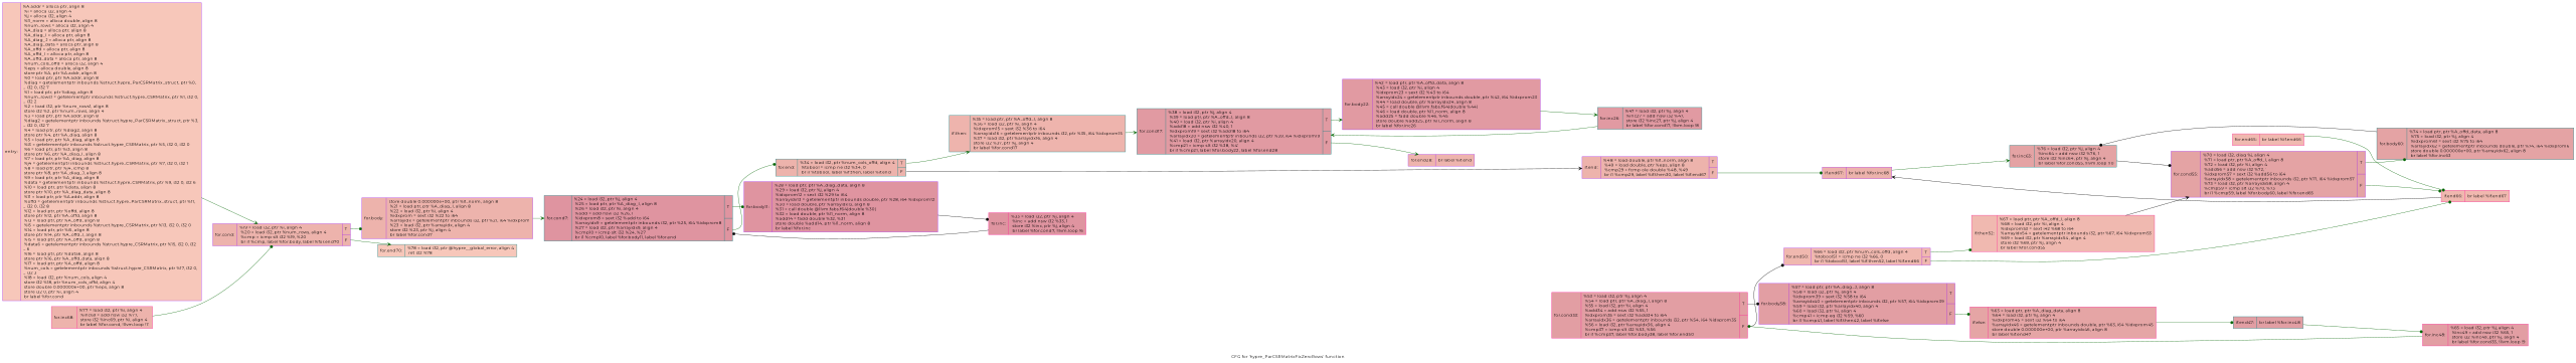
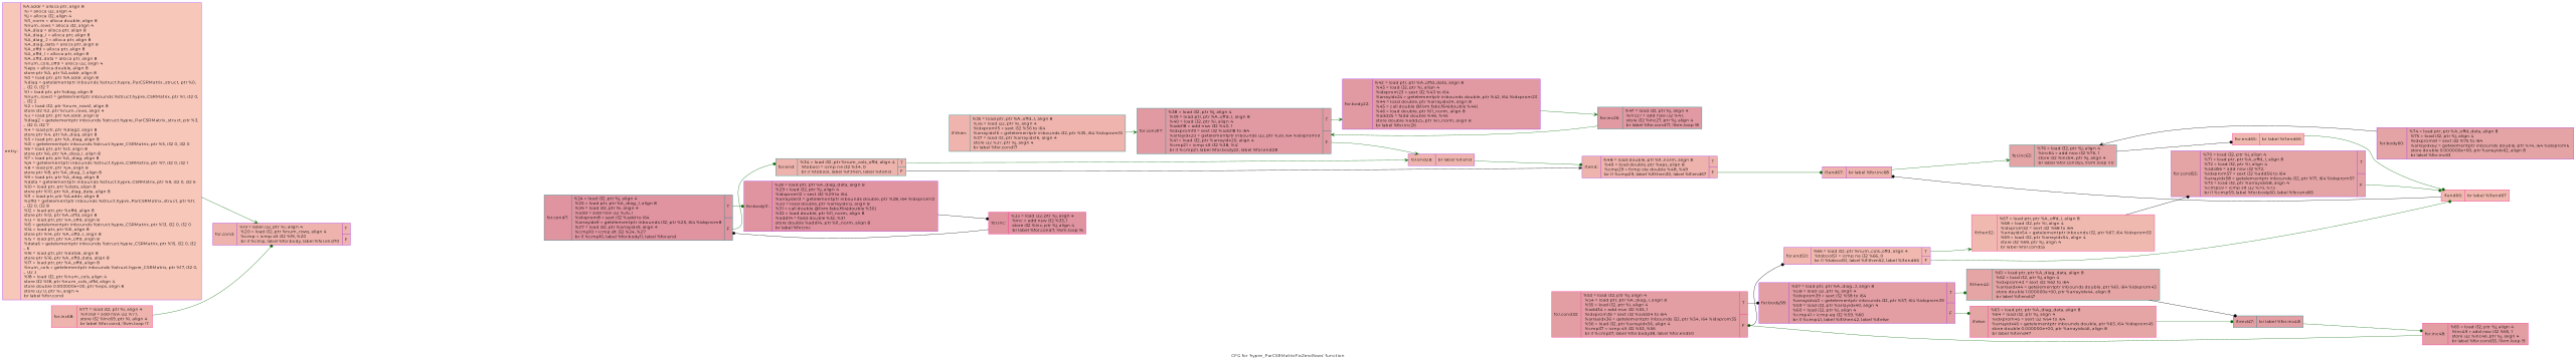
  digraph {
    fontname=Montserrat
    label="CFG for 'hypre_ParCSRMatrixFixZeroRows' function"
    rankdir=LR
    node [color=purple fillcolor="#d6524470" fontname=Montserrat shape=record style=filled]
    edge [arrowhead=dot color=darkgreen fontname=Montserrat]
-   n1 [fillcolor="#ec7f6370" label="{entry:\l|  %A.addr = alloca ptr, align 8\l  %i = alloca i32, align 4\l  %j = alloca i32, align 4\l  %l1_norm = alloca double, align 8\l  %num_rows = alloca i32, align 4\l  %A_diag = alloca ptr, align 8\l  %A_diag_I = alloca ptr, align 8\l  %A_diag_J = alloca ptr, align 8\l  %A_diag_data = alloca ptr, align 8\l  %A_offd = alloca ptr, align 8\l  %A_offd_I = alloca ptr, align 8\l  %A_offd_data = alloca ptr, align 8\l  %num_cols_offd = alloca i32, align 4\l  %eps = alloca double, align 8\l  store ptr %A, ptr %A.addr, align 8\l  %0 = load ptr, ptr %A.addr, align 8\l  %diag = getelementptr inbounds %struct.hypre_ParCSRMatrix_struct, ptr %0,\l... i32 0, i32 7\l  %1 = load ptr, ptr %diag, align 8\l  %num_rows1 = getelementptr inbounds %struct.hypre_CSRMatrix, ptr %1, i32 0,\l... i32 2\l  %2 = load i32, ptr %num_rows1, align 8\l  store i32 %2, ptr %num_rows, align 4\l  %3 = load ptr, ptr %A.addr, align 8\l  %diag2 = getelementptr inbounds %struct.hypre_ParCSRMatrix_struct, ptr %3,\l... i32 0, i32 7\l  %4 = load ptr, ptr %diag2, align 8\l  store ptr %4, ptr %A_diag, align 8\l  %5 = load ptr, ptr %A_diag, align 8\l  %i3 = getelementptr inbounds %struct.hypre_CSRMatrix, ptr %5, i32 0, i32 0\l  %6 = load ptr, ptr %i3, align 8\l  store ptr %6, ptr %A_diag_I, align 8\l  %7 = load ptr, ptr %A_diag, align 8\l  %j4 = getelementptr inbounds %struct.hypre_CSRMatrix, ptr %7, i32 0, i32 1\l  %8 = load ptr, ptr %j4, icmp 8\l  store ptr %8, ptr %A_diag_J, align 8\l  %9 = load ptr, ptr %A_diag, align 8\l  %data = getelementptr inbounds %struct.hypre_CSRMatrix, ptr %9, i32 0, i32 6\l  %10 = load ptr, ptr %data, align 8\l  store ptr %10, ptr %A_diag_data, align 8\l  %11 = load ptr, ptr %A.addr, align 8\l  %offd = getelementptr inbounds %struct.hypre_ParCSRMatrix_struct, ptr %11,\l... i32 0, i32 8\l  %12 = load ptr, ptr %offd, align 8\l  store ptr %12, ptr %A_offd, align 8\l  %13 = load ptr, ptr %A_offd, align 8\l  %i5 = getelementptr inbounds %struct.hypre_CSRMatrix, ptr %13, i32 0, i32 0\l  %14 = load ptr, ptr %i5, align 8\l  store ptr %14, ptr %A_offd_I, align 8\l  %15 = load ptr, ptr %A_offd, align 8\l  %data6 = getelementptr inbounds %struct.hypre_CSRMatrix, ptr %15, i32 0, i32\l... 6\l  %16 = load ptr, ptr %data6, align 8\l  store ptr %16, ptr %A_offd_data, align 8\l  %17 = load ptr, ptr %A_offd, align 8\l  %num_cols = getelementptr inbounds %struct.hypre_CSRMatrix, ptr %17, i32 0,\l... i32 3\l  %18 = load i32, ptr %num_cols, align 4\l  store i32 %18, ptr %num_cols_offd, align 4\l  store double 0.000000e+00, ptr %eps, align 8\l  store i32 0, ptr %i, align 4\l  br label %for.cond\l}"]
-   n2 [label="{for.cond:\l|  %19 = load i32, ptr %i, align 4\l  %20 = load i32, ptr %num_rows, align 4\l  %cmp = icmp slt i32 %19, %20\l  br i1 %cmp, label %for.body, label %for.end70\l|{<s0>T|<s1>F}}"]
-   n3 [label="{for.body:\l|  store double 0.000000e+00, ptr %l1_norm, align 8\l  %21 = load ptr, ptr %A_diag_I, align 8\l  %22 = load i32, ptr %i, align 4\l  %idxprom = sext i32 %22 to i64\l  %arrayidx = getelementptr inbounds i32, ptr %21, i64 %idxprom\l  %23 = load i32, ptr %arrayidx, align 4\l  store i32 %23, ptr %j, align 4\l  br label %for.cond7\l}"]
-   n4 [color=teal fillcolor="#ec7f6370" label="{for.end70:\l|  %78 = load i32, ptr @hypre__global_error, align 4\l  ret i32 %78\l}"]
+   n1 [fillcolor="#ec7f6370" label="{entry:\l|  %A.addr = alloca ptr, align 8\l  %i = alloca i32, align 4\l  %j = alloca i32, align 4\l  %l1_norm = alloca double, align 8\l  %num_rows = alloca i32, align 4\l  %A_diag = alloca ptr, align 8\l  %A_diag_I = alloca ptr, align 8\l  %A_diag_J = alloca ptr, align 8\l  %A_diag_data = alloca ptr, align 8\l  %A_offd = alloca ptr, align 8\l  %A_offd_I = alloca ptr, align 8\l  %A_offd_data = alloca ptr, align 8\l  %num_cols_offd = alloca i32, align 4\l  %eps = alloca double, align 8\l  store ptr %A, ptr %A.addr, align 8\l  %0 = load ptr, ptr %A.addr, align 8\l  %diag = getelementptr inbounds %struct.hypre_ParCSRMatrix_struct, ptr %0,\l... i32 0, i32 7\l  %1 = load ptr, ptr %diag, align 8\l  %num_rows1 = getelementptr inbounds %struct.hypre_CSRMatrix, ptr %1, i32 0,\l... i32 2\l  %2 = load i32, ptr %num_rows1, align 8\l  store i32 %2, ptr %num_rows, align 4\l  %3 = load ptr, ptr %A.addr, align 8\l  %diag2 = getelementptr inbounds %struct.hypre_ParCSRMatrix_struct, ptr %3,\l... i32 0, i32 7\l  %4 = load ptr, ptr %diag2, align 8\l  store ptr %4, ptr %A_diag, align 8\l  %5 = load ptr, ptr %A_diag, align 8\l  %i3 = getelementptr inbounds %struct.hypre_CSRMatrix, ptr %5, i32 0, i32 0\l  %6 = load ptr, ptr %i3, align 8\l  store ptr %6, ptr %A_diag_I, align 8\l  %7 = load ptr, ptr %A_diag, align 8\l  %j4 = getelementptr inbounds %struct.hypre_CSRMatrix, ptr %7, i32 0, i32 1\l  %8 = load ptr, ptr %j4, align 8\l  store ptr %8, ptr %A_diag_J, align 8\l  %9 = load ptr, ptr %A_diag, align 8\l  %data = getelementptr inbounds %struct.hypre_CSRMatrix, ptr %9, i32 0, i32 6\l  %10 = load ptr, ptr %data, align 8\l  store ptr %10, ptr %A_diag_data, align 8\l  %11 = load ptr, ptr %A.addr, align 8\l  %offd = getelementptr inbounds %struct.hypre_ParCSRMatrix_struct, ptr %11,\l... i32 0, i32 8\l  %12 = load ptr, ptr %offd, align 8\l  store ptr %12, ptr %A_offd, align 8\l  %13 = load ptr, ptr %A_offd, align 8\l  %i5 = getelementptr inbounds %struct.hypre_CSRMatrix, ptr %13, i32 0, i32 0\l  %14 = load ptr, ptr %i5, align 8\l  store ptr %14, ptr %A_offd_I, align 8\l  %15 = load ptr, ptr %A_offd, align 8\l  %data6 = getelementptr inbounds %struct.hypre_CSRMatrix, ptr %15, i32 0, i32\l... 6\l  %16 = load ptr, ptr %data6, align 8\l  store ptr %16, ptr %A_offd_data, align 8\l  %17 = load ptr, ptr %A_offd, align 8\l  %num_cols = getelementptr inbounds %struct.hypre_CSRMatrix, ptr %17, i32 0,\l... i32 3\l  %18 = load i32, ptr %num_cols, align 4\l  store i32 %18, ptr %num_cols_offd, align 4\l  store double 0.000000e+00, ptr %eps, align 8\l  store i32 0, ptr %i, align 4\l  br label %for.cond\l}"]
+   n2 [label="{for.cond:\l|  %19 = label i32, ptr %i, align 4\l  %20 = load i32, ptr %num_rows, align 4\l  %cmp = icmp slt i32 %19, %20\l  br i1 %cmp, label %for.body, label %for.end70\l|{<s0>T|<s1>F}}"]
    n5 [color=teal fillcolor="#b70d2870" label="{for.cond7:\l|  %24 = load i32, ptr %j, align 4\l  %25 = load ptr, ptr %A_diag_I, align 8\l  %26 = load i32, ptr %i, align 4\l  %add = add nsw i32 %26, 1\l  %idxprom8 = sext i32 %add to i64\l  %arrayidx9 = getelementptr inbounds i32, ptr %25, i64 %idxprom8\l  %27 = load i32, ptr %arrayidx9, align 4\l  %cmp10 = icmp slt i32 %24, %27\l  br i1 %cmp10, label %for.body11, label %for.end\l|{<s0>T|<s1>F}}"]
    n6 [fillcolor="#b70d2870" label="{for.body11:\l|  %28 = load ptr, ptr %A_diag_data, align 8\l  %29 = load i32, ptr %j, align 4\l  %idxprom12 = sext i32 %29 to i64\l  %arrayidx13 = getelementptr inbounds double, ptr %28, i64 %idxprom12\l  %30 = load double, ptr %arrayidx13, align 8\l  %31 = call double @llvm.fabs.f64(double %30)\l  %32 = load double, ptr %l1_norm, align 8\l  %add14 = fadd double %32, %31\l  store double %add14, ptr %l1_norm, align 8\l  br label %for.inc\l}"]
    n7 [color=teal label="{for.end:\l|  %34 = load i32, ptr %num_cols_offd, align 4\l  %tobool = icmp ne i32 %34, 0\l  br i1 %tobool, label %if.then, label %if.end\l|{<s0>T|<s1>F}}"]
    n8 [color=deeppink fillcolor="#b70d2870" label="{for.inc:\l|  %33 = load i32, ptr %j, align 4\l  %inc = add nsw i32 %33, 1\l  store i32 %inc, ptr %j, align 4\l  br label %for.cond7, !llvm.loop !6\l}"]
-   n9 [color=teal fillcolor="#d8564670" label="{if.then:\l|  %35 = load ptr, ptr %A_offd_I, align 8\l  %36 = load i32, ptr %i, align 4\l  %idxprom15 = sext i32 %36 to i64\l  %arrayidx16 = getelementptr inbounds i32, ptr %35, i64 %idxprom15\l  %37 = load i32, ptr %arrayidx16, align 4\l  store i32 %37, ptr %j, align 4\l  br label %for.cond17\l}"]
+   n9 [color=teal fillcolor="#d8564670" label="{if.then:\l|  %35 = load ptr, ptr %A_offd_I, align 8\l  %36 = load i32, ptr %i, align 4\l  %idxprom15 = sext i32 %36 to i64\l  %arrayidx16 = getelementptr inbounds i32, ptr %35, i64 %idxprom15\l  %37 = load i12, ptr %arrayidx16, align 4\l  store i32 %37, ptr %j, align 4\l  br label %for.cond17\l}"]
    n10 [label="{if.end:\l|  %48 = load double, ptr %l1_norm, align 8\l  %49 = load double, ptr %eps, align 8\l  %cmp29 = fcmp ole double %48, %49\l  br i1 %cmp29, label %if.then30, label %if.end67\l|{<s0>T|<s1>F}}"]
    n11 [color=teal fillcolor="#bb1b2c70" label="{for.cond17:\l|  %38 = load i32, ptr %j, align 4\l  %39 = load ptr, ptr %A_offd_I, align 8\l  %40 = load i32, ptr %i, align 4\l  %add18 = add nsw i32 %40, 1\l  %idxprom19 = sext i32 %add18 to i64\l  %arrayidx20 = getelementptr inbounds i32, ptr %39, i64 %idxprom19\l  %41 = load i32, ptr %arrayidx20, align 4\l  %cmp21 = icmp slt i32 %38, %41\l  br i1 %cmp21, label %for.body22, label %for.end28\l|{<s0>T|<s1>F}}"]
    n12 [label="{if.end67:\l|  br label %for.inc68\l}"]
    n13 [fillcolor="#bb1b2c70" label="{for.body22:\l|  %42 = load ptr, ptr %A_offd_data, align 8\l  %43 = load i32, ptr %j, align 4\l  %idxprom23 = sext i32 %43 to i64\l  %arrayidx24 = getelementptr inbounds double, ptr %42, i64 %idxprom23\l  %44 = load double, ptr %arrayidx24, align 8\l  %45 = call double @llvm.fabs.f64(double %44)\l  %46 = load double, ptr %l1_norm, align 8\l  %add25 = fadd double %46, %45\l  store double %add25, ptr %l1_norm, align 8\l  br label %for.inc26\l}"]
    n14 [fillcolor="#d8564670" label="{for.end28:\l|  br label %if.end\l}"]
    n15 [color=teal fillcolor="#c32e3170" label="{for.inc63:\l|  %76 = load i32, ptr %j, align 4\l  %inc64 = add nsw i32 %76, 1\l  store i32 %inc64, ptr %j, align 4\l  br label %for.cond55, !llvm.loop !10\l}"]
    n16 [color=teal fillcolor="#bb1b2c70" label="{for.inc26:\l|  %47 = load i32, ptr %j, align 4\l  %inc27 = add nsw i32 %47, 1\l  store i32 %inc27, ptr %j, align 4\l  br label %for.cond17, !llvm.loop !8\l}"]
    n17 [color=deeppink fillcolor="#be242e70" label="{for.cond33:\l|  %53 = load i32, ptr %j, align 4\l  %54 = load ptr, ptr %A_diag_I, align 8\l  %55 = load i32, ptr %i, align 4\l  %add34 = add nsw i32 %55, 1\l  %idxprom35 = sext i32 %add34 to i64\l  %arrayidx36 = getelementptr inbounds i32, ptr %54, i64 %idxprom35\l  %56 = load i32, ptr %arrayidx36, align 4\l  %cmp37 = icmp slt i32 %53, %56\l  br i1 %cmp37, label %for.body38, label %for.end50\l|{<s0>T|<s1>F}}"]
    n18 [fillcolor="#be242e70" label="{for.body38:\l|  %57 = load ptr, ptr %A_diag_J, align 8\l  %58 = load i32, ptr %j, align 4\l  %idxprom39 = sext i32 %58 to i64\l  %arrayidx40 = getelementptr inbounds i32, ptr %57, i64 %idxprom39\l  %59 = load i32, ptr %arrayidx40, align 4\l  %60 = load i32, ptr %i, align 4\l  %cmp41 = icmp eq i32 %59, %60\l  br i1 %cmp41, label %if.then42, label %if.else\l|{<s0>T|<s1>F}}"]
    n19 [fillcolor="#dc5d4a70" label="{for.end50:\l|  %66 = load i32, ptr %num_cols_offd, align 4\l  %tobool51 = icmp ne i32 %66, 0\l  br i1 %tobool51, label %if.then52, label %if.end66\l|{<s0>T|<s1>F}}"]
    n20 [color=deeppink label="{for.inc68:\l|  %77 = load i32, ptr %i, align 4\l  %inc69 = add nsw i32 %77, 1\l  store i32 %inc69, ptr %i, align 4\l  br label %for.cond, !llvm.loop !11\l}"]
+   n21 [color=teal fillcolor="#c5333470" label="{if.then42:\l|  %61 = load ptr, ptr %A_diag_data, align 8\l  %62 = load i32, ptr %j, align 4\l  %idxprom43 = sext i32 %62 to i64\l  %arrayidx44 = getelementptr inbounds double, ptr %61, i64 %idxprom43\l  store double 1.000000e+00, ptr %arrayidx44, align 8\l  br label %if.end47\l}"]
    n22 [color=deeppink fillcolor="#c5333470" label="{if.else:\l|  %63 = load ptr, ptr %A_diag_data, align 8\l  %64 = load i32, ptr %j, align 4\l  %idxprom45 = sext i32 %64 to i64\l  %arrayidx46 = getelementptr inbounds double, ptr %63, i64 %idxprom45\l  store double 0.000000e+00, ptr %arrayidx46, align 8\l  br label %if.end47\l}"]
-   n23 [color=deeppink fillcolor="#de614d70" label="{if.then52:\l|  %67 = load ptr, ptr %A_offd_I, align 8\l  %68 = load i32, ptr %i, align 4\l  %idxprom53 = sext i42 %68 to i64\l  %arrayidx54 = getelementptr inbounds i32, ptr %67, i64 %idxprom53\l  %69 = load i32, ptr %arrayidx54, align 4\l  store i32 %69, ptr %j, align 4\l  br label %for.cond55\l}"]
+   n23 [color=deeppink fillcolor="#de614d70" label="{if.then52:\l|  %67 = load ptr, ptr %A_offd_I, align 8\l  %68 = load i32, ptr %i, align 4\l  %idxprom53 = sext i32 %68 to i64\l  %arrayidx54 = getelementptr inbounds i32, ptr %67, i64 %idxprom53\l  %69 = load i32, ptr %arrayidx54, align 4\l  store i32 %69, ptr %j, align 4\l  br label %for.cond55\l}"]
    n24 [color=deeppink fillcolor="#dc5d4a70" label="{if.end66:\l|  br label %if.end67\l}"]
    n25 [color=teal fillcolor="#be242e70" label="{if.end47:\l|  br label %for.inc48\l}"]
-   n26 [fillcolor="#c32e3170" label="{for.cond55:\l|  %70 = load i32, diag %j, align 4\l  %71 = load ptr, ptr %A_offd_I, align 8\l  %72 = load i32, ptr %i, align 4\l  %add56 = add nsw i32 %72, 1\l  %idxprom57 = sext i32 %add56 to i64\l  %arrayidx58 = getelementptr inbounds i32, ptr %71, i64 %idxprom57\l  %73 = load i32, ptr %arrayidx58, align 4\l  %cmp59 = icmp slt i32 %70, %73\l  br i1 %cmp59, label %for.body60, label %for.end65\l|{<s0>T|<s1>F}}"]
+   n26 [fillcolor="#c32e3170" label="{for.cond55:\l|  %70 = load i32, ptr %j, align 4\l  %71 = load ptr, ptr %A_offd_I, align 8\l  %72 = load i32, ptr %i, align 4\l  %add56 = add nsw i32 %72, 1\l  %idxprom57 = sext i32 %add56 to i64\l  %arrayidx58 = getelementptr inbounds i32, ptr %71, i64 %idxprom57\l  %73 = load i32, ptr %arrayidx58, align 4\l  %cmp59 = icmp slt i32 %70, %73\l  br i1 %cmp59, label %for.body60, label %for.end65\l|{<s0>T|<s1>F}}"]
    n27 [color=deeppink fillcolor="#be242e70" label="{for.inc48:\l|  %65 = load i32, ptr %j, align 4\l  %inc49 = add nsw i32 %65, 1\l  store i32 %inc49, ptr %j, align 4\l  br label %for.cond33, !llvm.loop !9\l}"]
-   n28 [color=teal fillcolor="#c32e3170" label="{for.body60:\l|  %74 = load ptr, ptr %A_offd_data, align 8\l  %75 = load i32, ptr %j, align 4\l  %idxprom61 = sext i32 %75 to i64\l  %arrayidx62 = getelementptr inbounds double, ptr %74, i64 %idxprom61\l  store double 0.000000e+00, ptr %arrayidx62, align 8\l  br label %for.inc63\l}"]
+   n28 [fillcolor="#c32e3170" label="{for.body60:\l|  %74 = load ptr, ptr %A_offd_data, align 8\l  %75 = load i32, ptr %j, align 4\l  %idxprom61 = sext i32 %75 to i64\l  %arrayidx62 = getelementptr inbounds double, ptr %74, i64 %idxprom61\l  store double 0.000000e+00, ptr %arrayidx62, align 8\l  br label %for.inc63\l}"]
    n29 [color=deeppink fillcolor="#de614d70" label="{for.end65:\l|  br label %if.end66\l}"]
    n1 -> n2 [arrowhead=vee]
-   n2 -> n3 [tailport=s0]
-   n2 -> n4 [arrowhead=vee tailport=s1]
-   n3 -> n5 [arrowhead=vee]
    n5 -> n6 [tailport=s0]
    n5 -> n7 [tailport=s1]
    n6 -> n8 [color=black]
-   n7 -> n9 [arrowhead=vee tailport=s0]
+   n7 -> n14 [arrowhead=vee tailport=s0]
    n7 -> n10 [arrowhead=vee color=black tailport=s1]
    n8 -> n5 [color=black]
    n9 -> n11 [arrowhead=vee]
    n10 -> n12 [tailport=s1]
    n11 -> n13 [arrowhead=vee tailport=s0]
    n11 -> n14 [arrowhead=vee tailport=s1]
    n12 -> n15 [arrowhead=vee]
    n13 -> n16 [arrowhead=vee]
-   n15 -> n26 [color=black]
+   n14 -> n10
+   n15 -> n29 [color=black]
    n16 -> n11 [arrowhead=vee]
    n17 -> n18 [color=black tailport=s0]
    n17 -> n19 [color=black tailport=s1]
+   n18 -> n21 [tailport=s0]
    n18 -> n22 [tailport=s1]
-   n19 -> n23 [tailport=s0]
+   n19 -> n23 [arrowhead=vee tailport=s0]
    n19 -> n24 [tailport=s1]
    n20 -> n2
+   n21 -> n25 [color=black]
    n22 -> n25
-   n23 -> n26 [arrowhead=vee color=black]
-   n24 -> n12 [arrowhead=vee color=black]
+   n23 -> n26 [color=black]
+   n24 -> n12 [color=black]
    n25 -> n27
    n26 -> n24 [tailport=s1]
-   n26 -> n28 [tailport=s0]
    n27 -> n17
-   n28 -> n15 [color=black]
+   n28 -> n15 [arrowhead=vee color=black]
    n29 -> n24
  }
